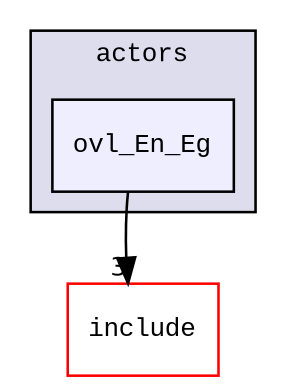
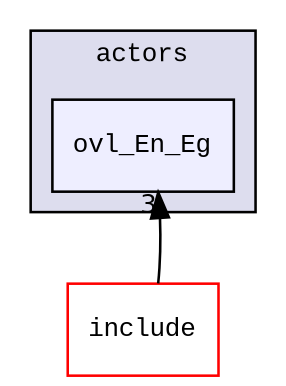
  digraph {
    compound=true
    fontname="Liberation Mono"
    node [fontname="Liberation Mono" fontsize=10 shape=box style=filled]
    n1 [fillcolor="#eeeeff" label=ovl_En_Eg pencolor=black]
    n2 [color=red fillcolor=white label=include]
    subgraph cluster_1 {
      bgcolor="#ddddee"
      fontsize=10
      label=actors
      pencolor=black
      n1
    }
-   n1 -> n2 [headlabel=3 labeldistance=1.5 labelfontname=Helvetica labelfontsize=10 fontname="Liberation Mono"]
+   n2 -> n1 [headlabel=3 labeldistance=1.5 labelfontname=Helvetica labelfontsize=10 fontname="Liberation Mono"]
  }
